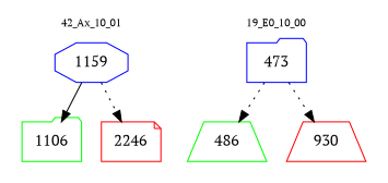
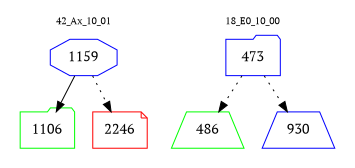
  digraph {
    fontname="PT Serif"
    node [color=blue fontname="PT Serif" shape=folder]
    edge [color=black fontname="PT Serif" style=dotted]
    n1 [label=1159 shape=octagon]
    n2 [color=green label=1106]
    n3 [color=red label=2246 shape=note]
    n4 [label=473]
    n5 [color=green label=486 shape=trapezium]
-   n6 [color=red label=930 shape=trapezium]
+   n6 [label=930 shape=trapezium]
    subgraph cluster_1 {
      color=white
      fontsize=10
      label="42_Ax_10_01"
      n1
      n2
      n3
    }
    subgraph cluster_2 {
      color=white
      fontsize=10
-     label="19_E0_10_00"
+     label="18_E0_10_00"
      n4
      n5
      n6
    }
    n1 -> n2 [style=solid]
    n1 -> n3
    n4 -> n5
    n4 -> n6
  }
